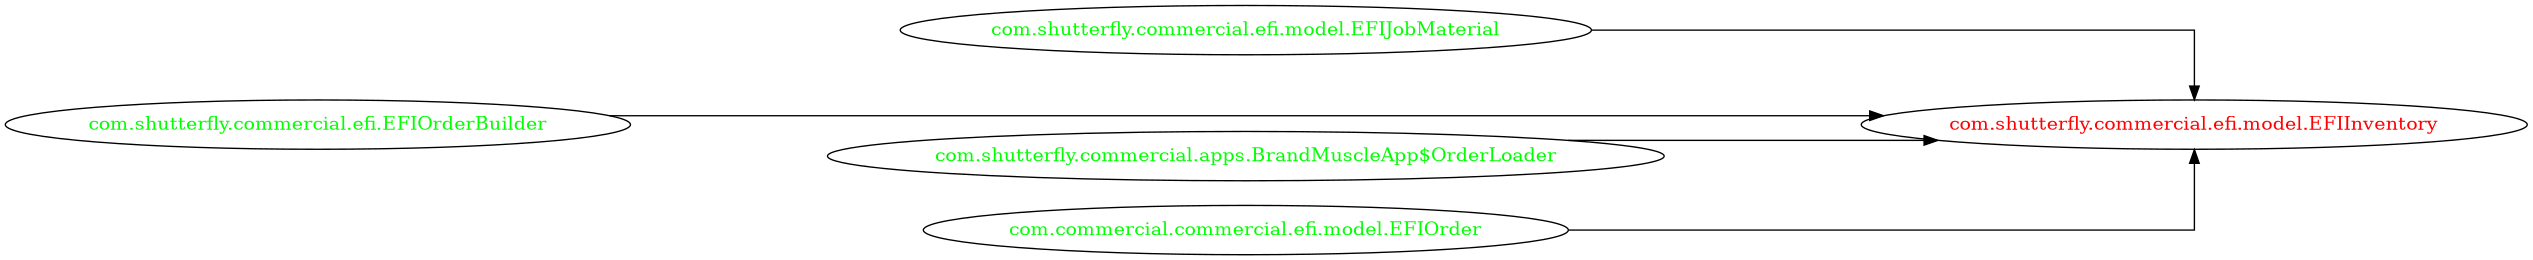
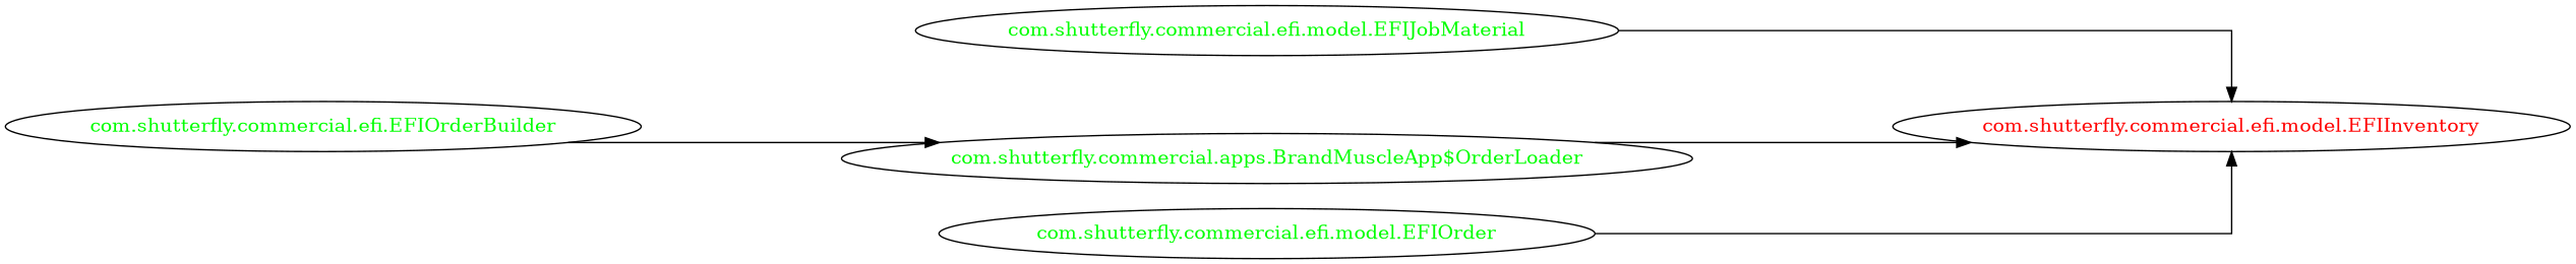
  digraph {
    concentrate=true
    rankdir=LR
    ranksep=2.0
    splines=ortho
    node [fontcolor=green]
    "com.shutterfly.commercial.efi.model.EFIInventory" [fontcolor=red]
    "com.shutterfly.commercial.efi.model.EFIJobMaterial"
    "com.shutterfly.commercial.efi.EFIOrderBuilder"
    "com.shutterfly.commercial.apps.BrandMuscleApp$OrderLoader"
-   "com.shutterfly.commercial.efi.model.EFIOrder" [label="com.commercial.commercial.efi.model.EFIOrder"]
+   "com.shutterfly.commercial.efi.model.EFIOrder"
    "com.shutterfly.commercial.efi.model.EFIJobMaterial" -> "com.shutterfly.commercial.efi.model.EFIInventory"
-   "com.shutterfly.commercial.efi.EFIOrderBuilder" -> "com.shutterfly.commercial.efi.model.EFIInventory"
+   "com.shutterfly.commercial.efi.EFIOrderBuilder" -> "com.shutterfly.commercial.apps.BrandMuscleApp$OrderLoader"
    "com.shutterfly.commercial.apps.BrandMuscleApp$OrderLoader" -> "com.shutterfly.commercial.efi.model.EFIInventory"
    "com.shutterfly.commercial.efi.model.EFIOrder" -> "com.shutterfly.commercial.efi.model.EFIInventory"
  }
